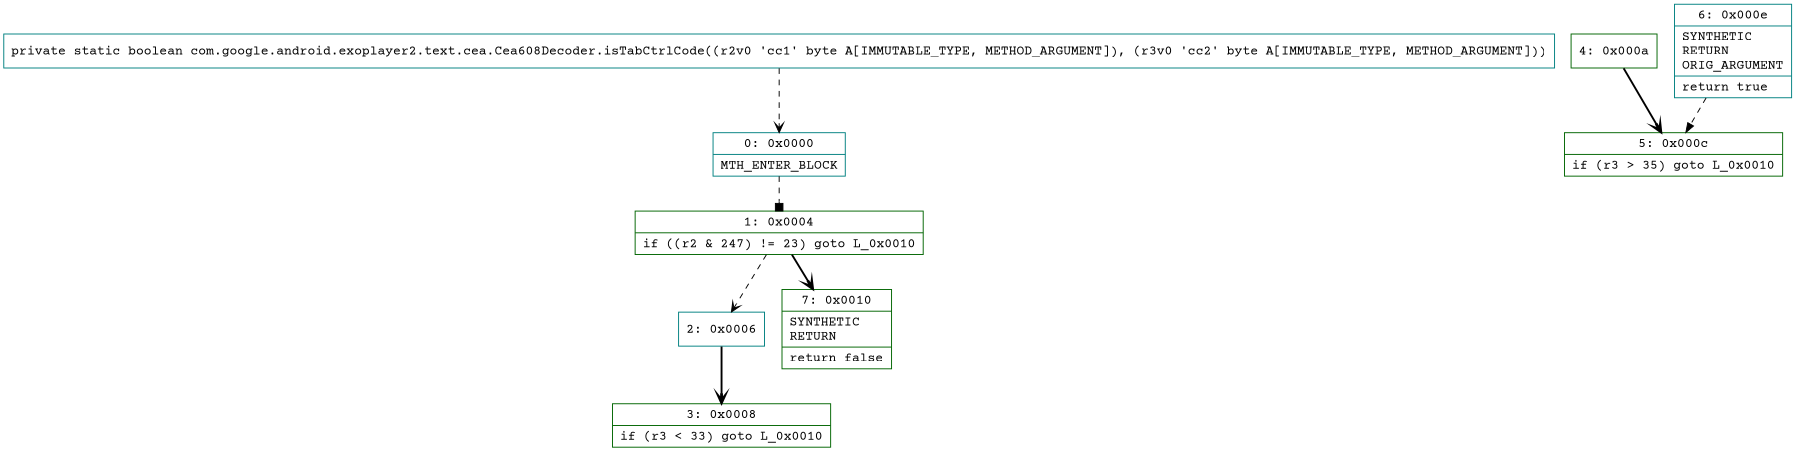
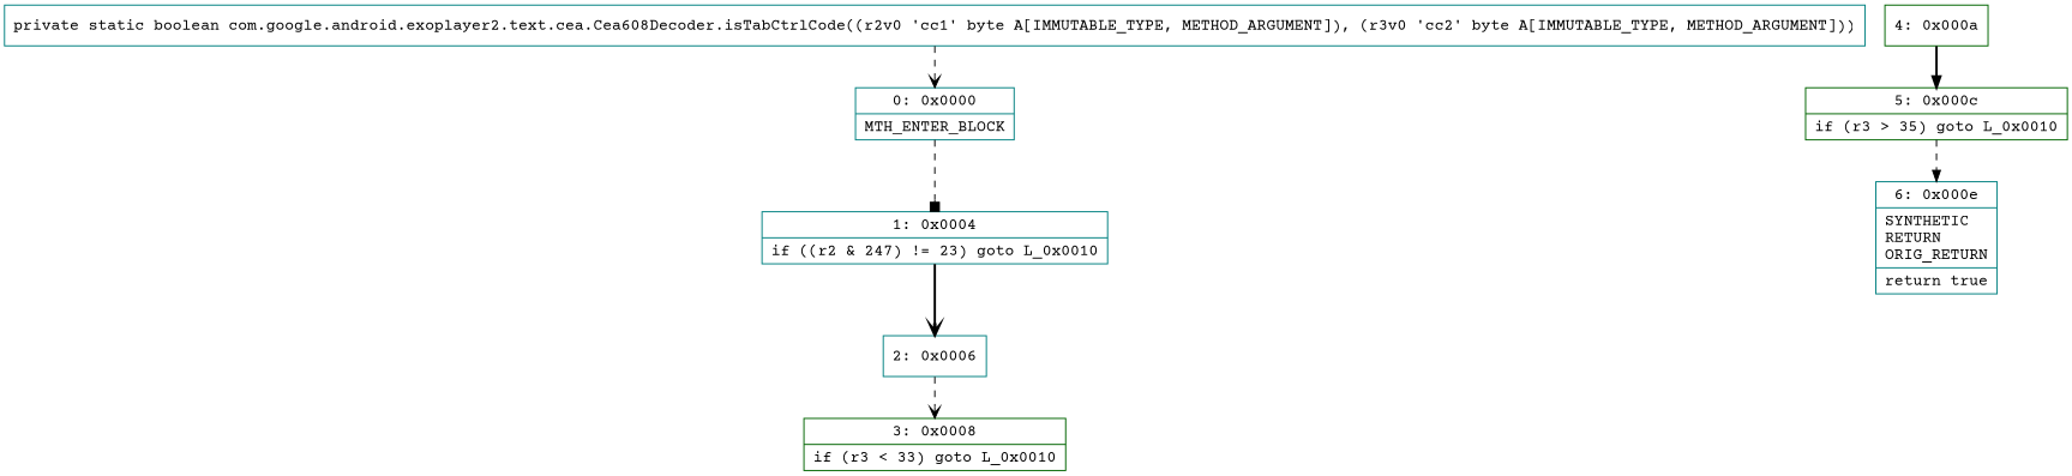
  digraph {
    fontname="Courier Prime"
    node [color=darkgreen fontname="Courier Prime" shape=record]
    edge [arrowhead=vee fontname="Courier Prime" style=bold]
    n1 [color=teal label="{0\:\ 0x0000|MTH_ENTER_BLOCK\l}"]
-   n2 [label="{1\:\ 0x0004|if ((r2 & 247) != 23) goto L_0x0010\l}"]
+   n2 [color=teal label="{1\:\ 0x0004|if ((r2 & 247) != 23) goto L_0x0010\l}"]
    n3 [color=teal label="{2\:\ 0x0006}"]
-   n4 [label="{7\:\ 0x0010|SYNTHETIC\lRETURN\l|return false\l}"]
    n5 [label="{3\:\ 0x0008|if (r3 \< 33) goto L_0x0010\l}"]
    n6 [label="{4\:\ 0x000a}"]
    n7 [label="{5\:\ 0x000c|if (r3 \> 35) goto L_0x0010\l}"]
-   n8 [color=teal label="{6\:\ 0x000e|SYNTHETIC\lRETURN\lORIG_ARGUMENT\l|return true\l}"]
+   n8 [color=teal label="{6\:\ 0x000e|SYNTHETIC\lRETURN\lORIG_RETURN\l|return true\l}"]
    n9 [color=teal label="{private static boolean com.google.android.exoplayer2.text.cea.Cea608Decoder.isTabCtrlCode((r2v0 'cc1' byte A[IMMUTABLE_TYPE, METHOD_ARGUMENT]), (r3v0 'cc2' byte A[IMMUTABLE_TYPE, METHOD_ARGUMENT])) }"]
    n1 -> n2 [arrowhead=box style=dashed]
-   n2 -> n3 [style=dashed]
-   n2 -> n4
-   n3 -> n5
-   n6 -> n7
-   n8 -> n7 [arrowhead=normal style=dashed]
+   n2 -> n3
+   n3 -> n5 [style=dashed]
+   n6 -> n7 [arrowhead=normal]
+   n7 -> n8 [arrowhead=normal style=dashed]
    n9 -> n1 [style=dashed]
  }
